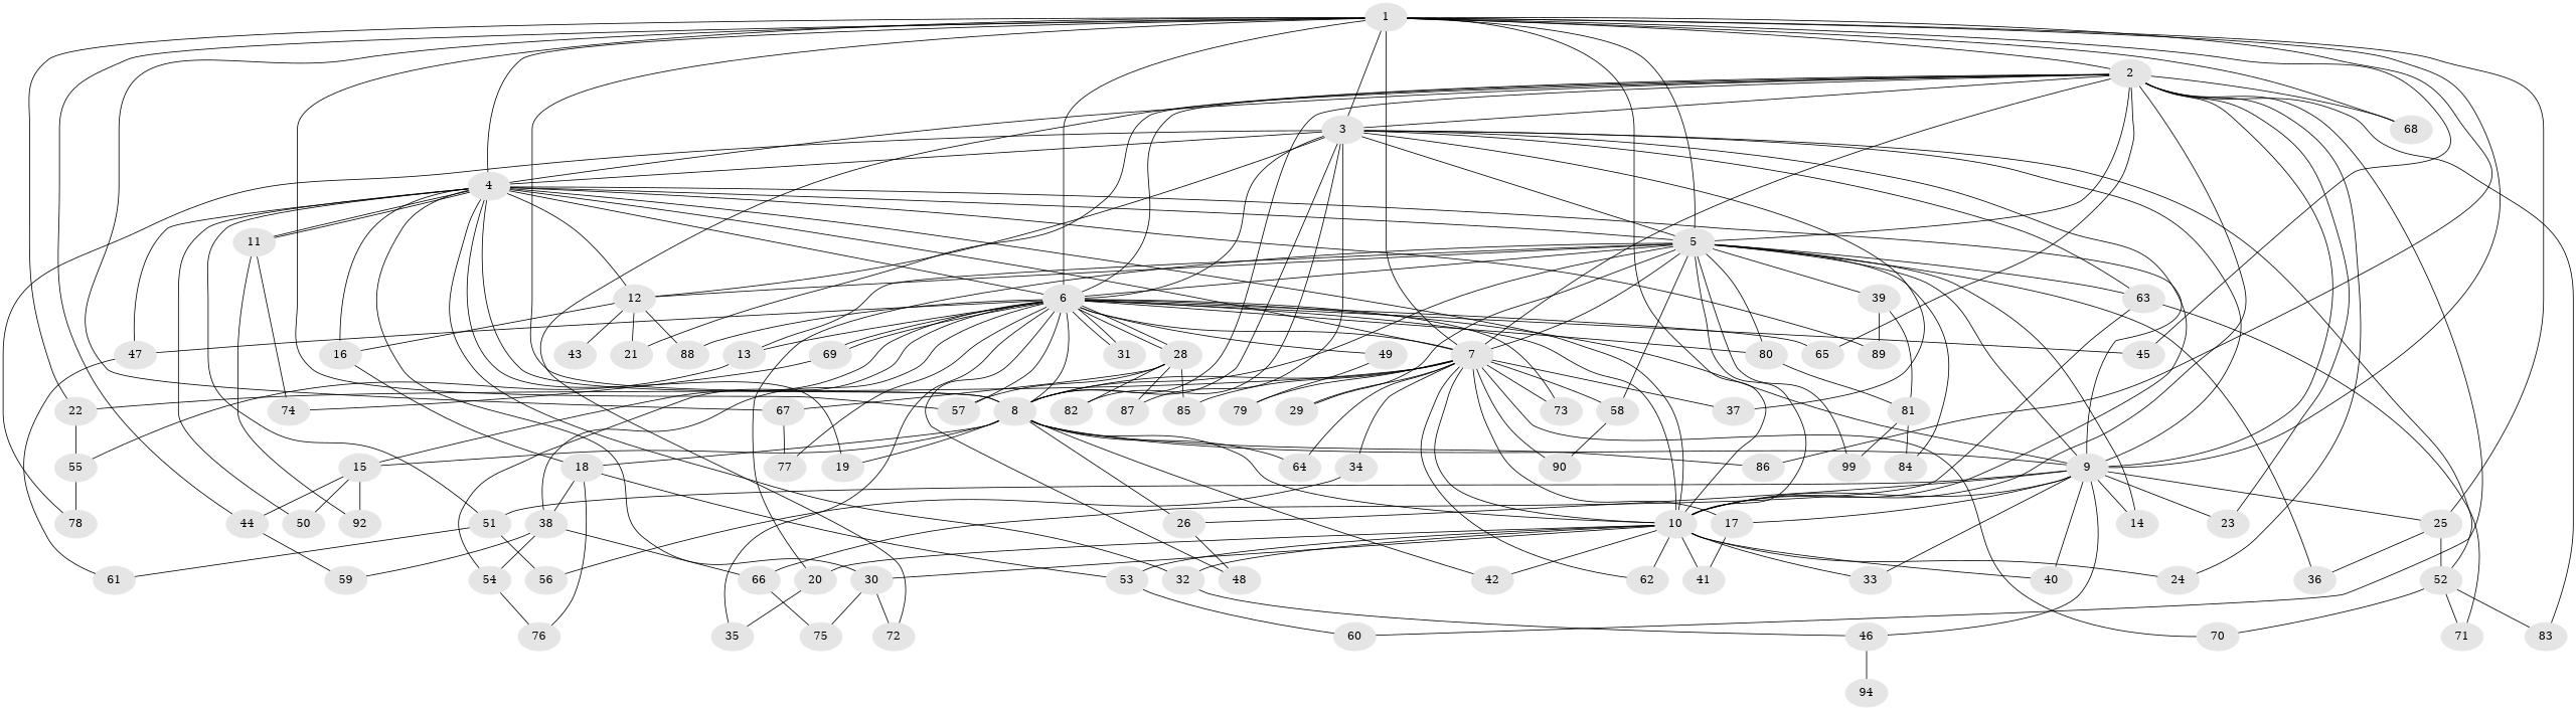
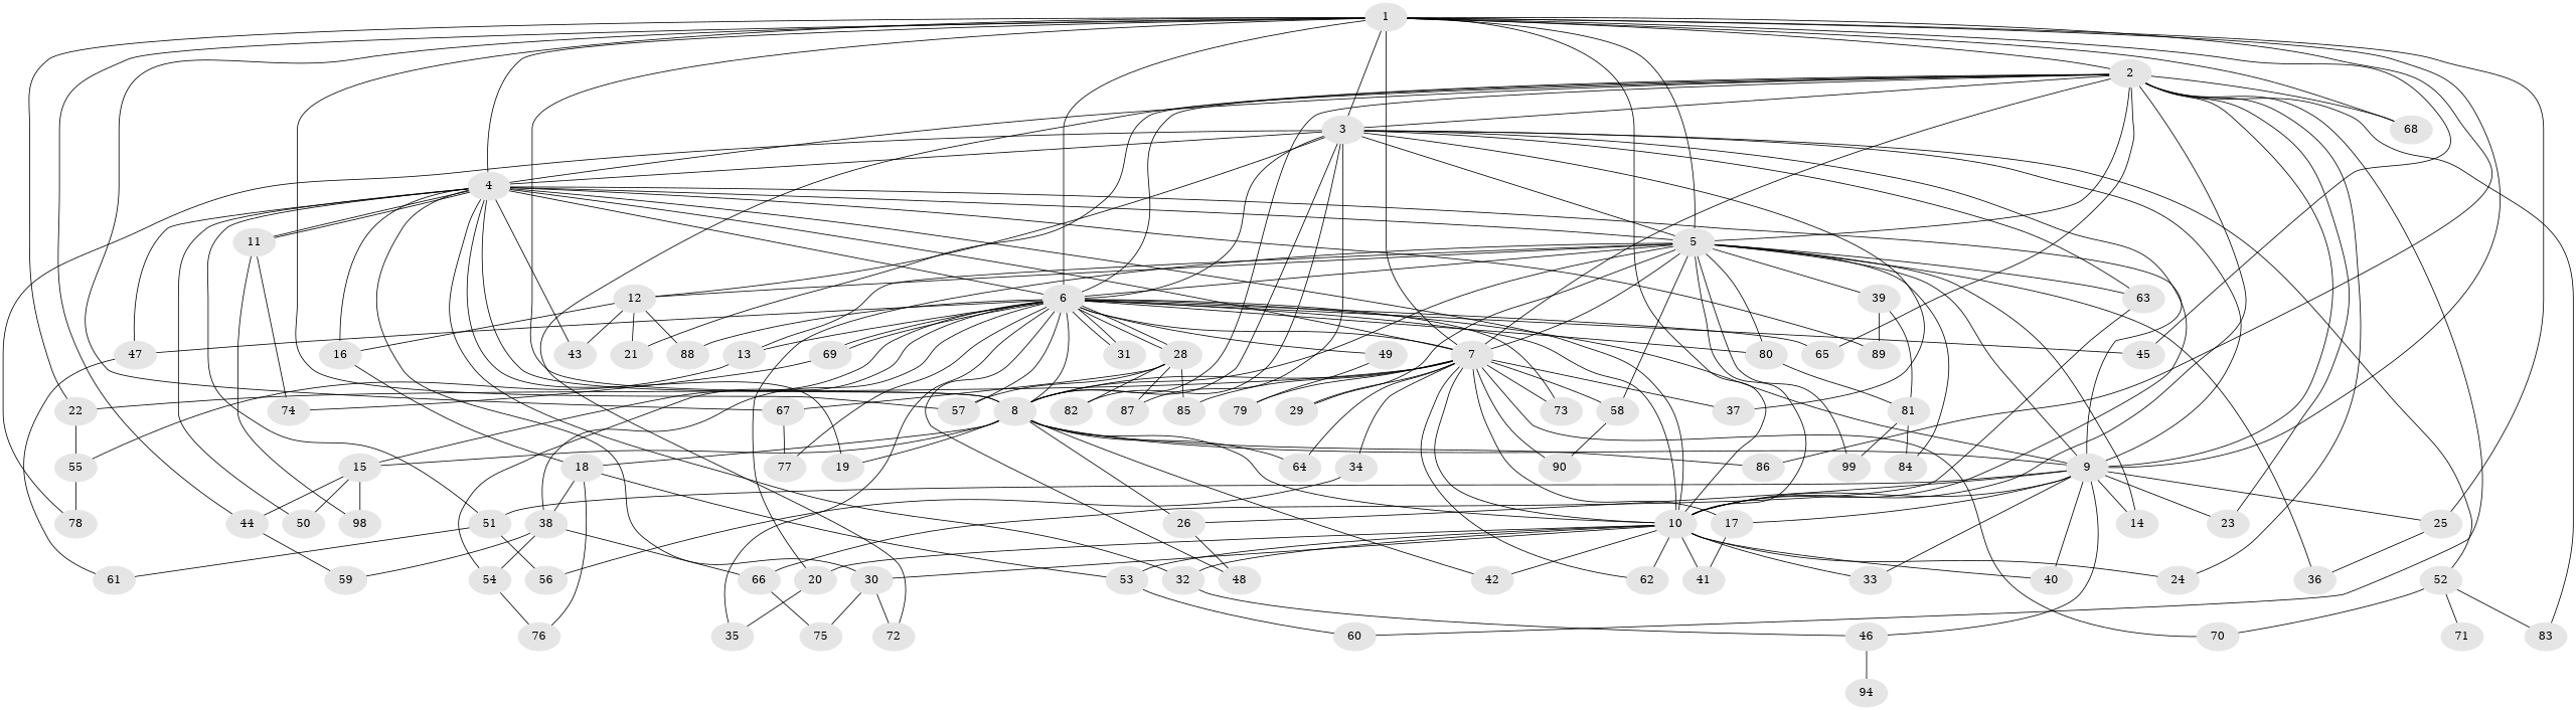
  graph {
    node [color=gray90 style=filled]
    1
    2
    3
    4
    5
    6
    7
    8
    9
    10
    22
    25
    44
    45
    67
    68
    86
    57
    21
    23
    24
    60
    65
    72
    83
    12
    37
    52
    63
    78
    82
    87
    11
    16
    19
    30
    32
    43
    47
    50
    51
    89
    39
    13
    14
    20
    29
    36
    58
    80
    84
    n52 [label=99]
    49
    15
    28
    31
    35
    38
    48
    54
    69
    73
    77
    88
    17
    34
    62
    64
    70
    79
    85
    90
    18
    26
    42
    33
    40
    46
    41
    53
    55
    59
    71
    66
    74
-   92
+   92 [label=98]
    75
    81
    61
    56
    76
    94
    1 -- 2
    1 -- 3
    1 -- 4
    1 -- 5
    1 -- 6
    1 -- 7
    1 -- 8
    1 -- 9
    1 -- 10
    1 -- 22
    1 -- 25
    1 -- 44
    1 -- 45
    1 -- 67
    1 -- 68
    1 -- 86
    1 -- 57
    2 -- 3
    2 -- 4
    2 -- 5
    2 -- 6
    2 -- 7
    2 -- 8
    2 -- 9
    2 -- 10
    2 -- 68
    2 -- 21
    2 -- 23
    2 -- 24
    2 -- 60
    2 -- 65
    2 -- 72
    2 -- 83
    3 -- 4
    3 -- 5
    3 -- 6
    3 -- 8
    3 -- 9
    3 -- 10
    3 -- 12
    3 -- 37
    3 -- 52
    3 -- 63
    3 -- 78
    3 -- 82
    3 -- 87
    4 -- 5
    4 -- 6
    4 -- 7
    4 -- 8
    4 -- 9
    4 -- 10
    4 -- 11
    4 -- 11
    4 -- 16
    4 -- 19
    4 -- 30
    4 -- 32
-   4 -- 12
+   4 -- 43
    4 -- 47
    4 -- 50
    4 -- 51
    4 -- 89
    5 -- 6
    5 -- 7
    5 -- 8
    5 -- 9
    5 -- 10
    5 -- 12
    5 -- 63
    5 -- 39
    5 -- 13
    5 -- 14
    5 -- 20
    5 -- 29
    5 -- 36
    5 -- 58
    5 -- 80
    5 -- 84
    5 -- n52
    6 -- 7
    6 -- 8
    6 -- 9
    6 -- 10
    6 -- 45
    6 -- 57
    6 -- 65
    6 -- 47
    6 -- 13
    6 -- 80
    6 -- 49
    6 -- 15
    6 -- 28
    6 -- 28
    6 -- 31
    6 -- 31
    6 -- 35
    6 -- 38
    6 -- 48
    6 -- 54
    6 -- 69
    6 -- 69
    6 -- 73
    6 -- 77
    6 -- 88
    7 -- 8
    7 -- 10
    7 -- 22
    7 -- 37
    7 -- 29
    7 -- 58
    7 -- 73
    7 -- 17
    7 -- 34
    7 -- 62
    7 -- 64
    7 -- 70
    7 -- 79
    7 -- 85
    7 -- 90
    8 -- 9
    8 -- 10
    8 -- 86
    8 -- 19
    8 -- 15
    8 -- 64
    8 -- 18
    8 -- 26
    8 -- 42
    9 -- 10
    9 -- 25
    9 -- 23
    9 -- 51
    9 -- 14
    9 -- 17
    9 -- 26
    9 -- 33
    9 -- 40
    9 -- 46
    10 -- 24
    10 -- 30
    10 -- 32
    10 -- 20
    10 -- 62
    10 -- 42
    10 -- 33
    10 -- 40
    10 -- 41
    10 -- 53
    22 -- 55
-   25 -- 52
    25 -- 36
    44 -- 59
    67 -- 77
    12 -- 21
    12 -- 16
    12 -- 43
    12 -- 88
    52 -- 83
    52 -- 70
    52 -- 71
-   63 -- 71
    63 -- 66
    11 -- 74
    11 -- 92
    16 -- 18
    30 -- 72
    30 -- 75
    32 -- 46
    47 -- 61
    51 -- 61
    51 -- 56
    39 -- 89
    39 -- 81
    13 -- 55
    20 -- 35
    58 -- 90
    80 -- 81
    49 -- 79
    15 -- 44
    15 -- 50
    15 -- 92
    28 -- 67
    28 -- 57
    28 -- 82
    28 -- 87
    28 -- 85
    38 -- 54
    38 -- 59
    38 -- 66
    54 -- 76
    69 -- 74
    17 -- 41
    34 -- 56
    18 -- 38
    18 -- 53
    18 -- 76
    26 -- 48
    46 -- 94
    53 -- 60
    55 -- 78
    66 -- 75
    81 -- 84
    81 -- n52
  }
